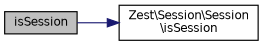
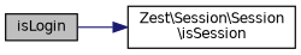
  digraph {
    rankdir=LR
    node [color=black fontname=Helvetica fontsize=10 shape=record style=filled]
-   n1 [fillcolor=grey75 fontcolor=black height=0.2 label=isSession width=0.4]
+   n1 [fillcolor=grey75 fontcolor=black height=0.2 label=isLogin width=0.4]
    n2 [fillcolor=white height=0.2 label="Zest\\Session\\Session\l\\isSession" width=0.4]
    n1 -> n2 [color=midnightblue fontname=Helvetica fontsize=10 labelfontname=Helvetica labelfontsize=10 style=solid]
  }
